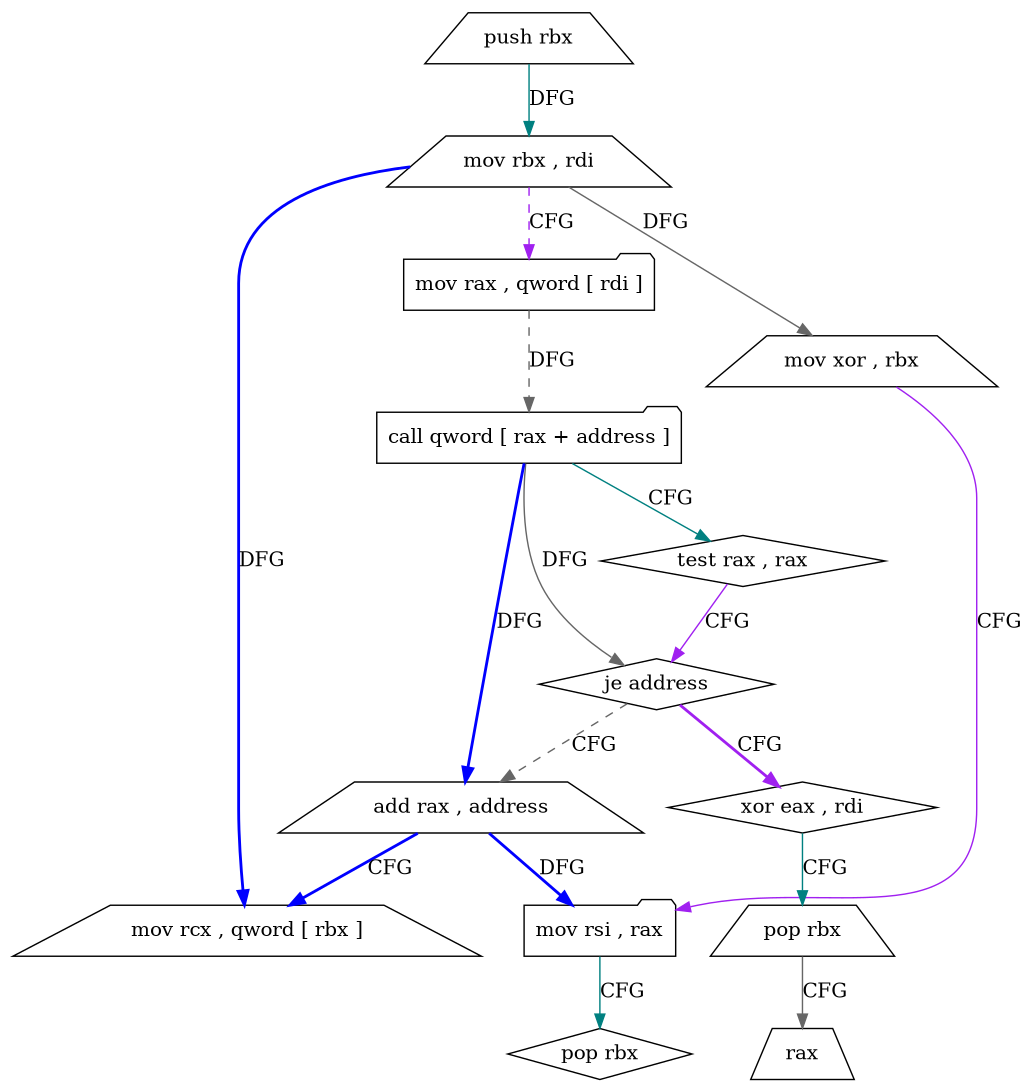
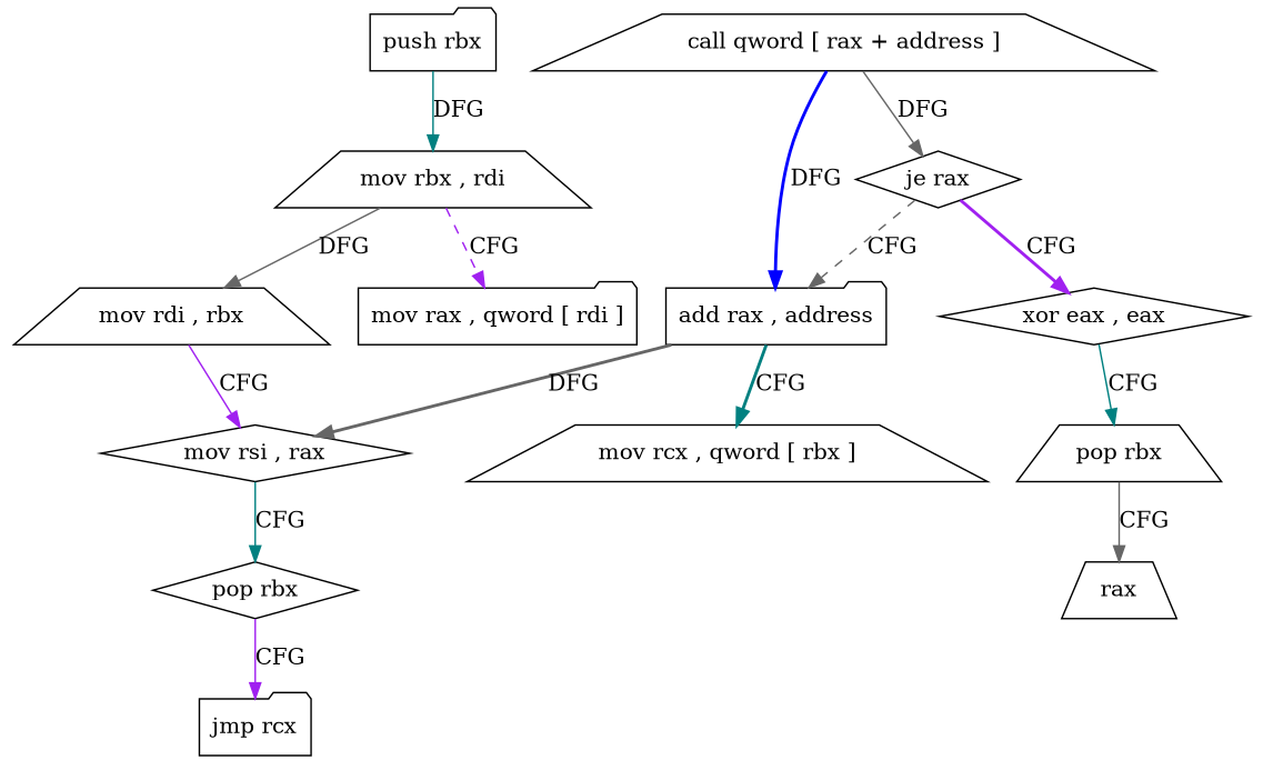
  digraph {
    node [shape=trapezium]
    edge [color=purple style=solid]
-   n1 [label="push rbx"]
+   n1 [label="push rbx" shape=folder]
    n2 [label="mov rbx , rdi"]
    n3 [label="mov rax , qword [ rdi ]" shape=folder]
    n4 [label="mov rcx , qword [ rbx ]"]
-   n5 [label="mov xor , rbx"]
-   n6 [label="call qword [ rax + address ]" shape=folder]
-   n7 [label="mov rsi , rax" shape=folder]
-   n8 [label="test rax , rax" shape=diamond]
-   n9 [label="je address" shape=diamond]
-   n10 [label="add rax , address"]
-   n11 [label="xor eax , rdi" shape=diamond]
+   n5 [label="mov rdi , rbx"]
+   n6 [label="call qword [ rax + address ]"]
+   n7 [label="mov rsi , rax" shape=diamond]
+   n9 [label="je rax" shape=diamond]
+   n10 [label="add rax , address" shape=folder]
+   n11 [label="xor eax , eax" shape=diamond]
    n12 [label="pop rbx"]
    n13 [label=rax]
    n14 [label="pop rbx" shape=diamond]
+   n15 [label="jmp rcx" shape=folder]
    n1 -> n2 [color=teal label=DFG]
    n2 -> n3 [label=CFG style=dashed]
-   n2 -> n4 [color=blue label=DFG style=bold]
    n2 -> n5 [color=gray40 label=DFG]
-   n3 -> n6 [color=gray40 label=DFG style=dashed]
    n5 -> n7 [label=CFG]
-   n6 -> n8 [color=teal label=CFG]
    n6 -> n9 [color=gray40 label=DFG]
    n6 -> n10 [color=blue label=DFG style=bold]
    n7 -> n14 [color=teal label=CFG]
-   n8 -> n9 [label=CFG]
    n9 -> n10 [color=gray40 label=CFG style=dashed]
    n9 -> n11 [label=CFG style=bold]
-   n10 -> n4 [color=blue label=CFG style=bold]
-   n10 -> n7 [color=blue label=DFG style=bold]
+   n10 -> n4 [color=teal label=CFG style=bold]
+   n10 -> n7 [color=gray40 label=DFG style=bold]
    n11 -> n12 [color=teal label=CFG]
    n12 -> n13 [color=gray40 label=CFG]
+   n14 -> n15 [label=CFG]
  }
